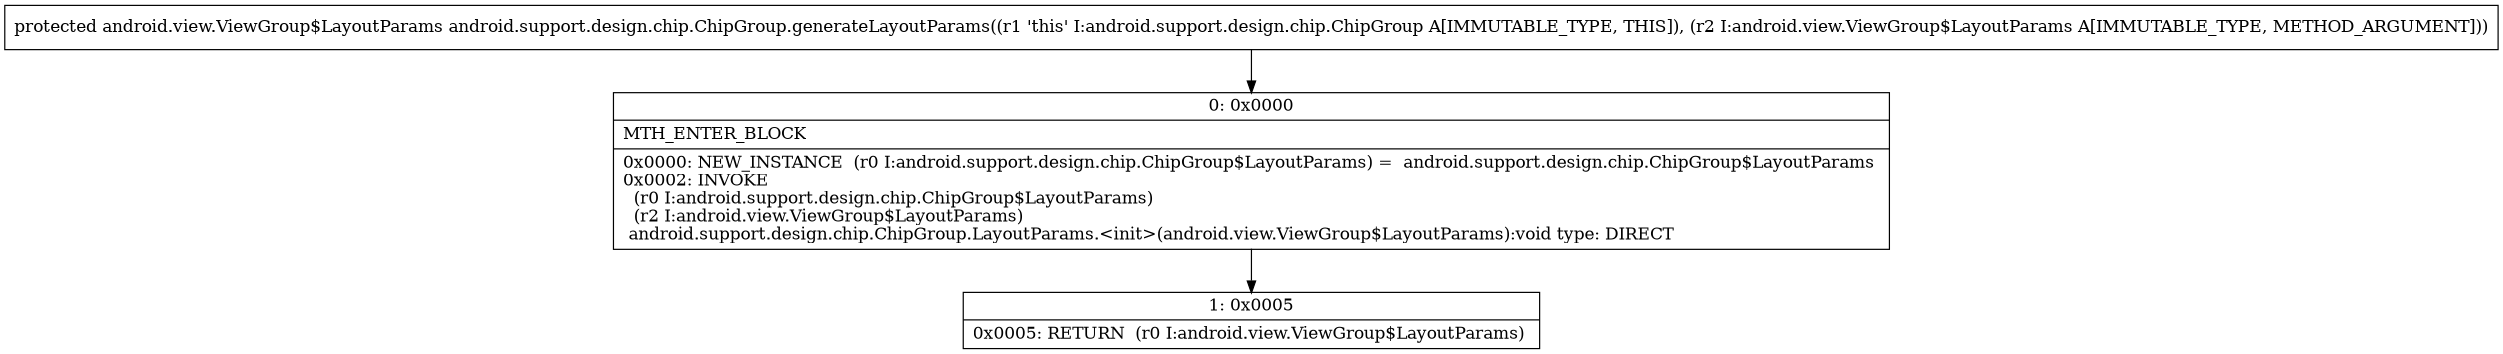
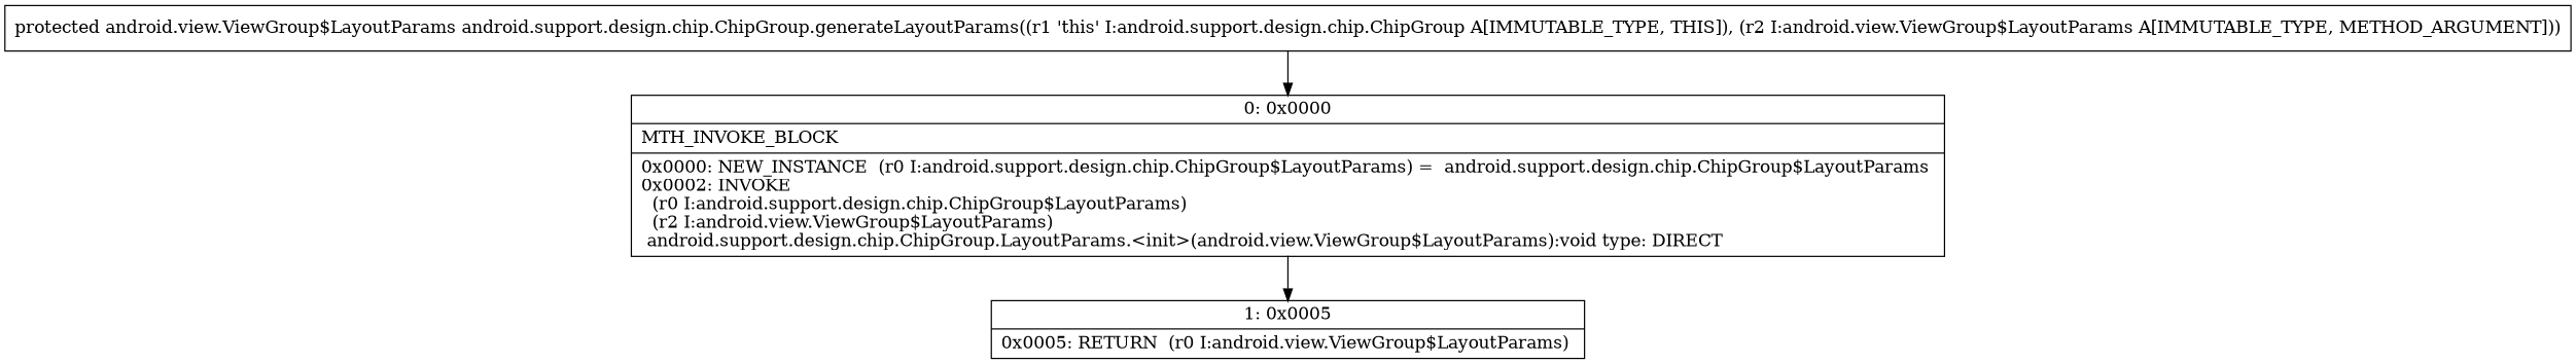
  digraph {
    node [shape=record]
-   n1 [label="{0\:\ 0x0000|MTH_ENTER_BLOCK\l|0x0000: NEW_INSTANCE  (r0 I:android.support.design.chip.ChipGroup$LayoutParams) =  android.support.design.chip.ChipGroup$LayoutParams \l0x0002: INVOKE  \l  (r0 I:android.support.design.chip.ChipGroup$LayoutParams)\l  (r2 I:android.view.ViewGroup$LayoutParams)\l android.support.design.chip.ChipGroup.LayoutParams.\<init\>(android.view.ViewGroup$LayoutParams):void type: DIRECT \l}"]
+   n1 [label="{0\:\ 0x0000|MTH_INVOKE_BLOCK\l|0x0000: NEW_INSTANCE  (r0 I:android.support.design.chip.ChipGroup$LayoutParams) =  android.support.design.chip.ChipGroup$LayoutParams \l0x0002: INVOKE  \l  (r0 I:android.support.design.chip.ChipGroup$LayoutParams)\l  (r2 I:android.view.ViewGroup$LayoutParams)\l android.support.design.chip.ChipGroup.LayoutParams.\<init\>(android.view.ViewGroup$LayoutParams):void type: DIRECT \l}"]
    n2 [label="{1\:\ 0x0005|0x0005: RETURN  (r0 I:android.view.ViewGroup$LayoutParams) \l}"]
    n3 [label="{protected android.view.ViewGroup$LayoutParams android.support.design.chip.ChipGroup.generateLayoutParams((r1 'this' I:android.support.design.chip.ChipGroup A[IMMUTABLE_TYPE, THIS]), (r2 I:android.view.ViewGroup$LayoutParams A[IMMUTABLE_TYPE, METHOD_ARGUMENT])) }"]
    n1 -> n2
    n3 -> n1
  }
